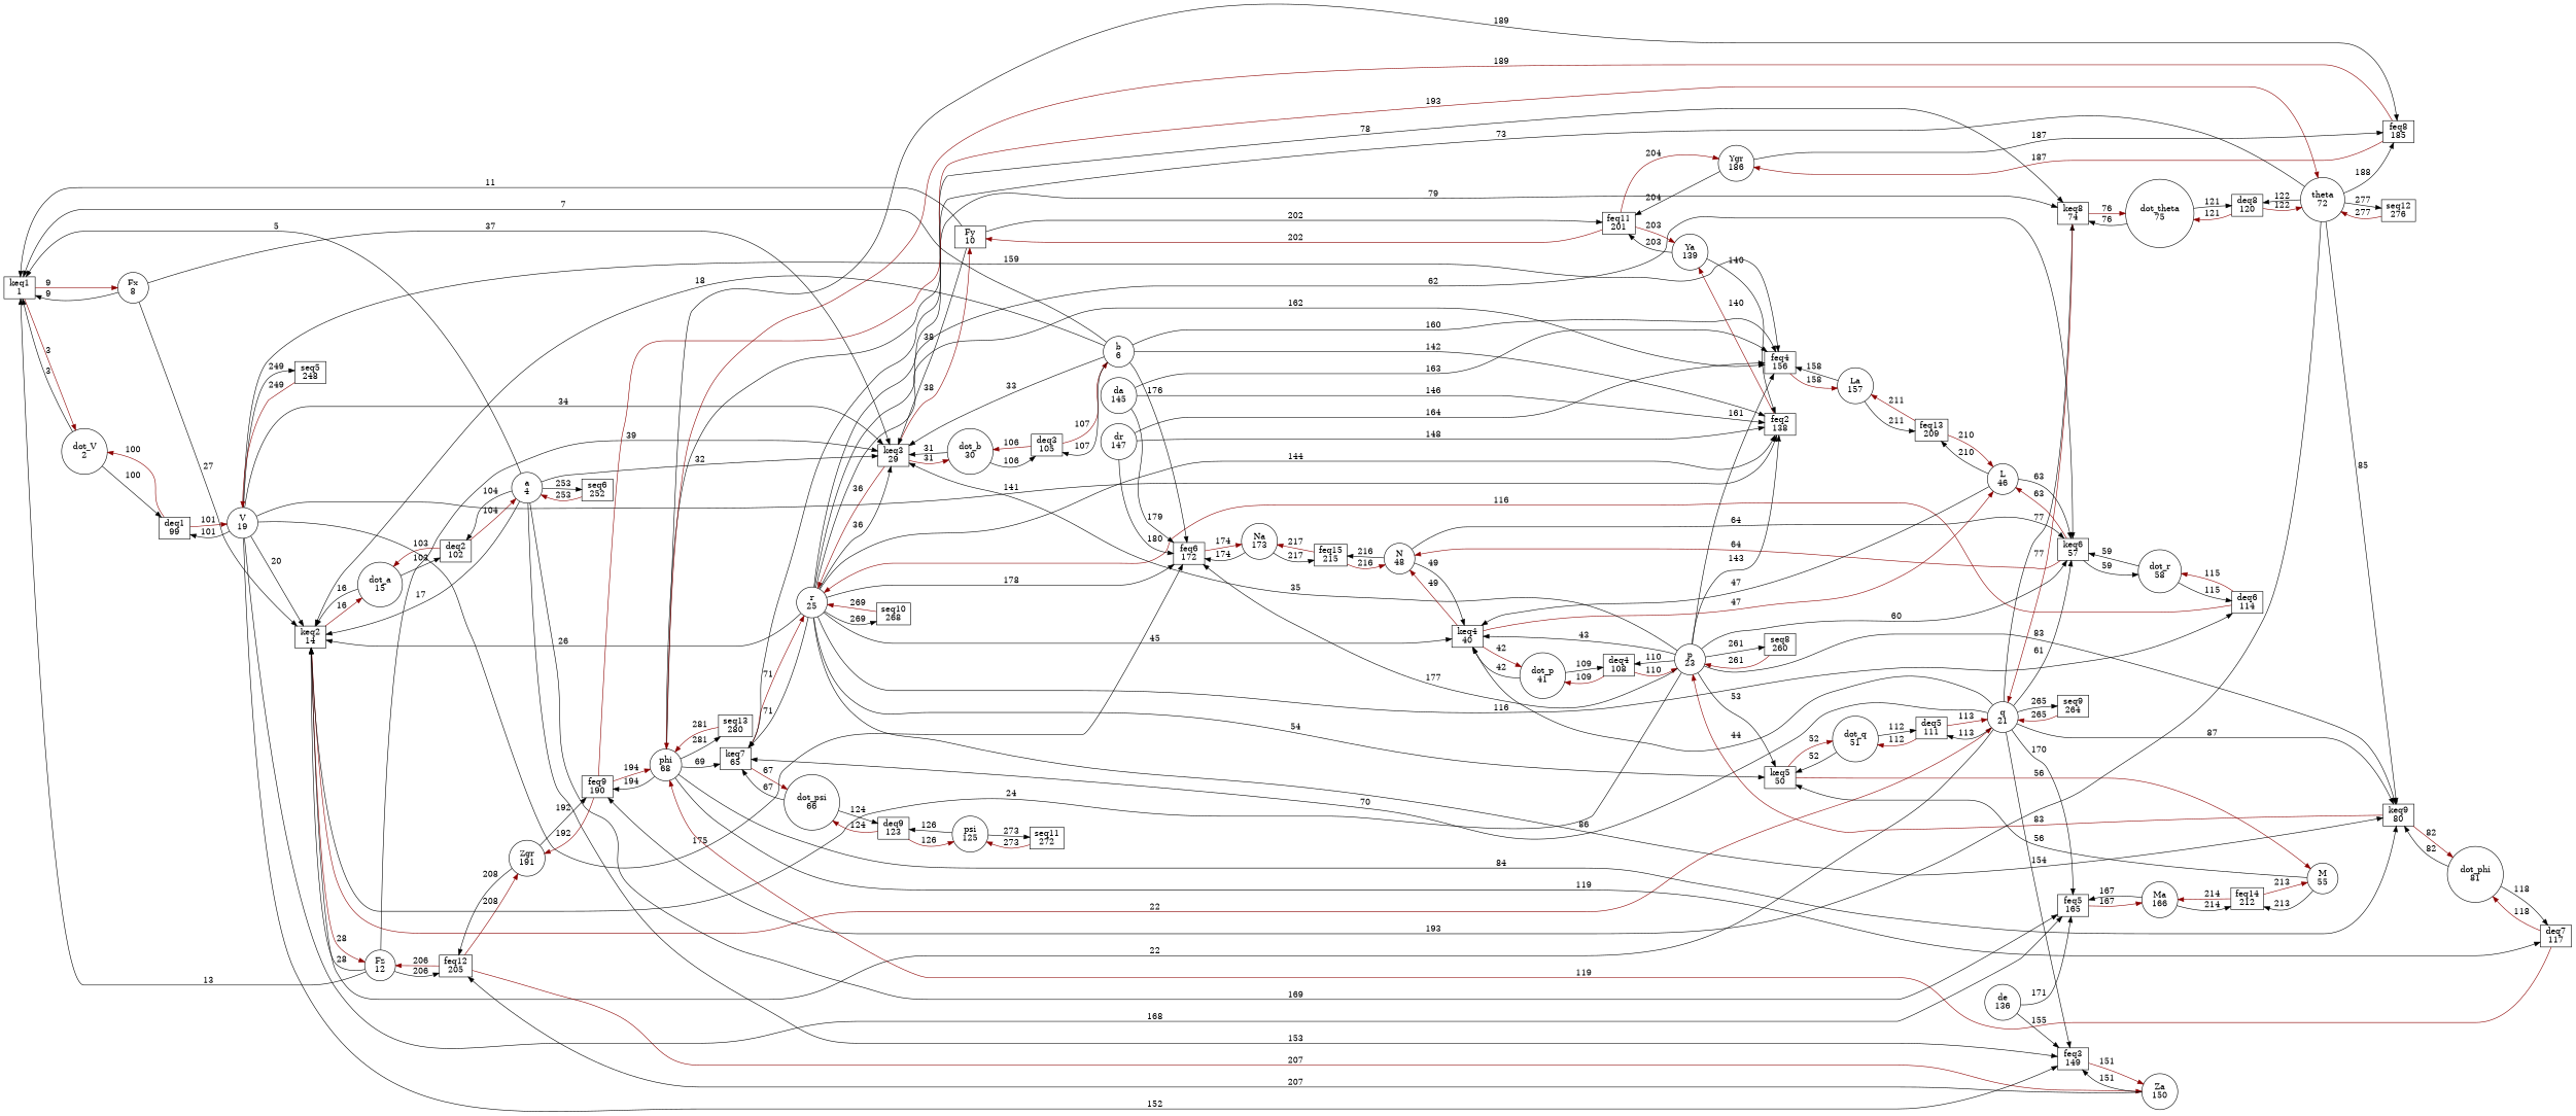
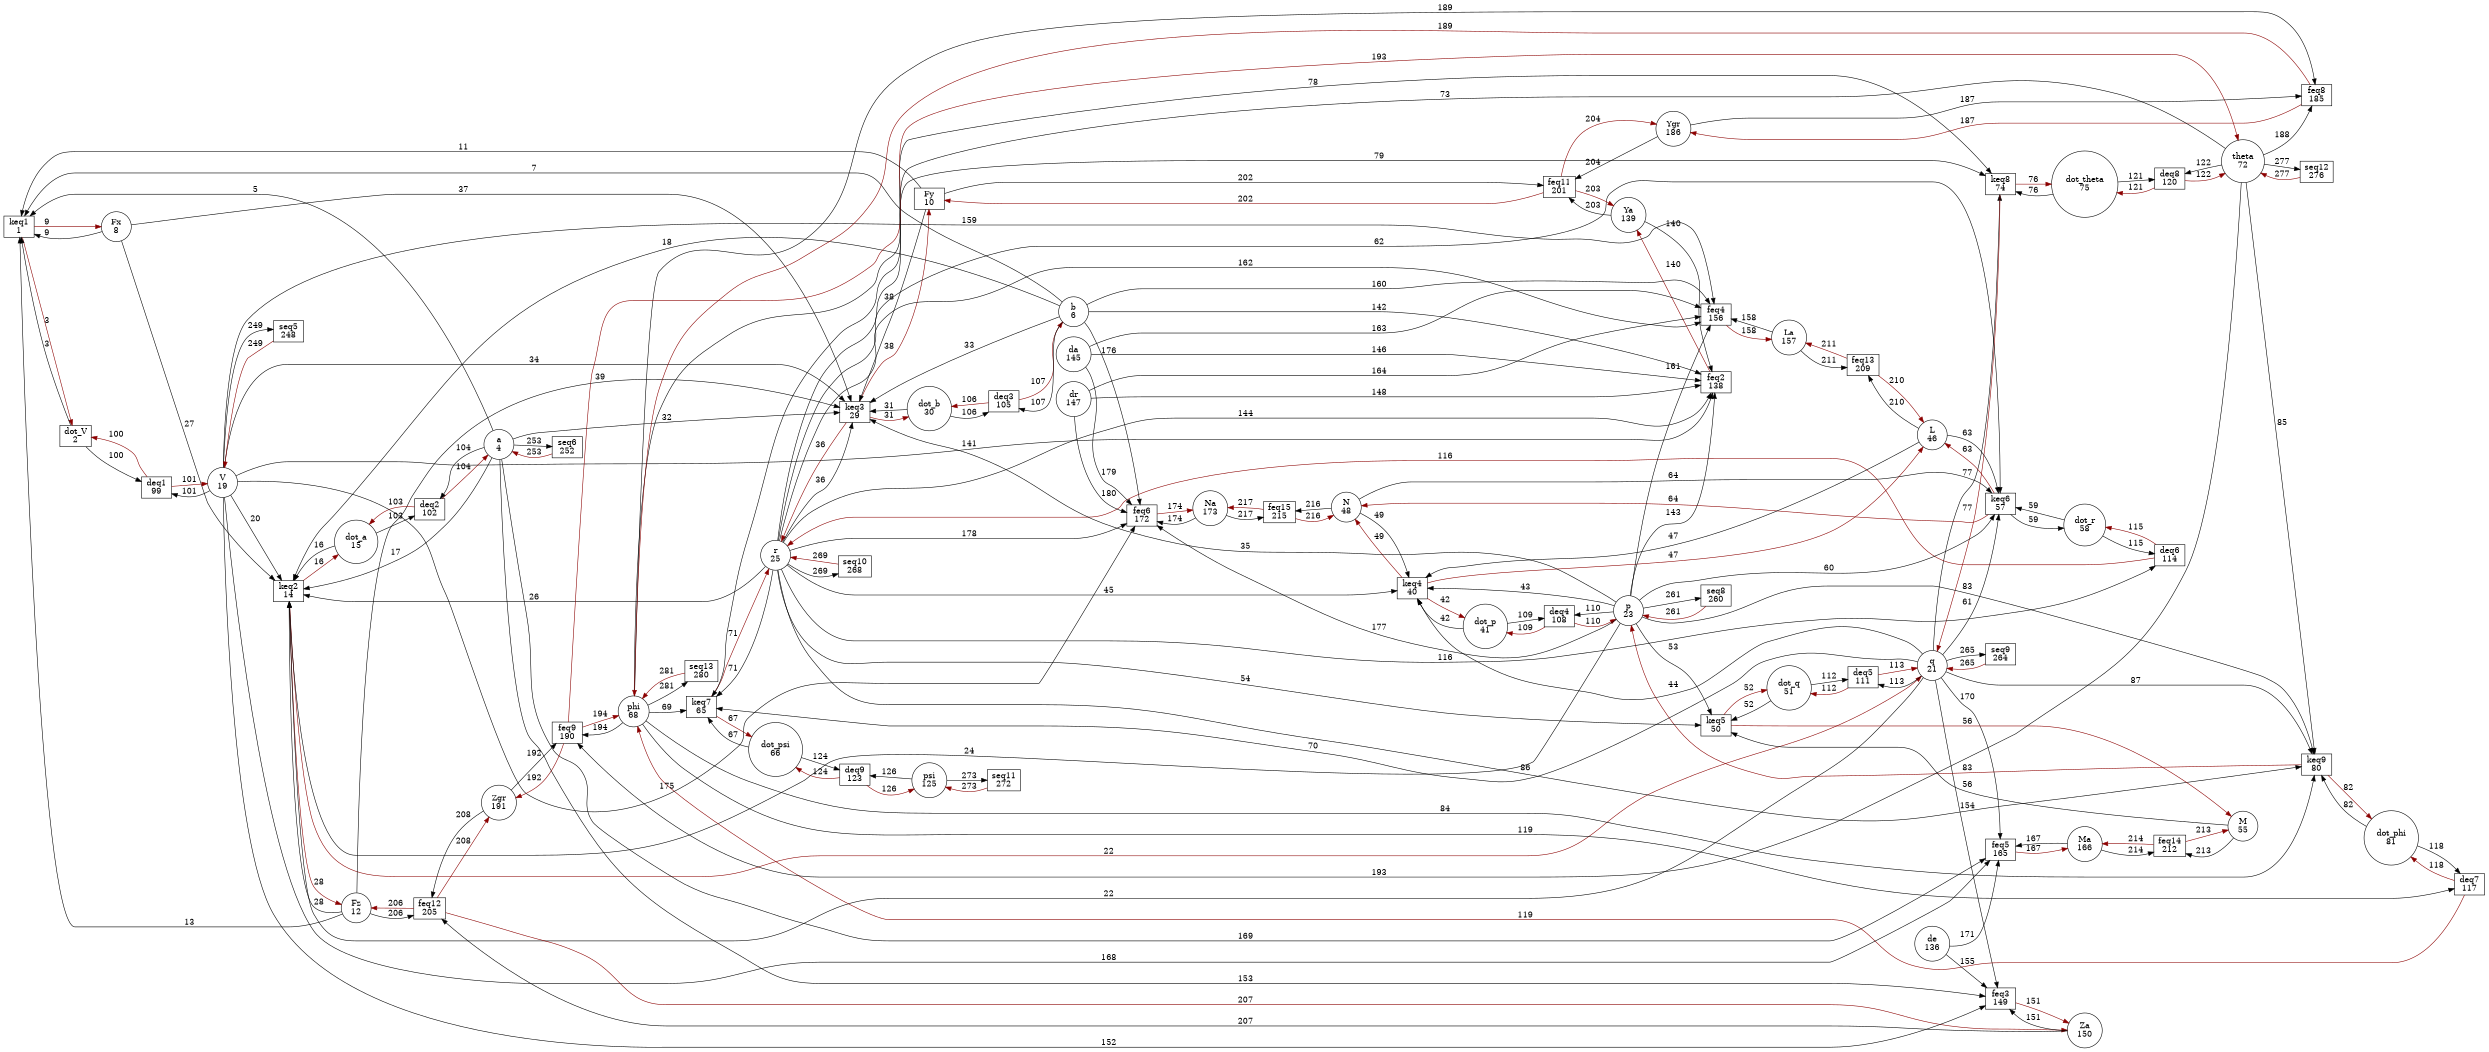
  digraph {
    rankdir=LR
    node [fillcolor=white shape=box style=filled]
    edge [penwidth=1]
    n1 [label="keq1\n1"]
-   n2 [label="dot_V\n2" shape=circle]
+   n2 [label="dot_V\n2"]
    n3 [label="Fx\n8" shape=circle]
    n4 [label="deq1\n99"]
    n5 [label="keq2\n14"]
    n6 [label="keq3\n29"]
    n7 [label="Fz\n12" shape=circle]
    n8 [label="dot_a\n15" shape=circle]
    n9 [label="q\n21" shape=circle]
    n10 [label="feq12\n205"]
    n11 [label="deq2\n102"]
    n12 [label="keq4\n40"]
    n13 [label="keq6\n57"]
    n14 [label="keq7\n65"]
    n15 [label="keq8\n74"]
    n16 [label="keq9\n80"]
    n17 [label="deq5\n111"]
    n18 [label="feq3\n149"]
    n19 [label="feq5\n165"]
    n20 [label="seq9\n264"]
    n21 [label="Fy\n10"]
    n22 [label="r\n25" shape=circle]
    n23 [label="dot_b\n30" shape=circle]
    n24 [label="feq11\n201"]
    n25 [label="keq5\n50"]
    n26 [label="deq6\n114"]
    n27 [label="feq2\n138"]
    n28 [label="feq4\n156"]
    n29 [label="feq6\n172"]
    n30 [label="seq10\n268"]
    n31 [label="deq3\n105"]
    n32 [label="dot_p\n41" shape=circle]
    n33 [label="L\n46" shape=circle]
    n34 [label="N\n48" shape=circle]
    n35 [label="deq4\n108"]
    n36 [label="feq13\n209"]
    n37 [label="feq15\n215"]
    n38 [label="dot_q\n51" shape=circle]
    n39 [label="M\n55" shape=circle]
    n40 [label="feq14\n212"]
    n41 [label="dot_r\n58" shape=circle]
    n42 [label="dot_psi\n66" shape=circle]
    n43 [label="deq9\n123"]
    n44 [label="dot_theta\n75" shape=circle]
    n45 [label="deq8\n120"]
    n46 [label="p\n23" shape=circle]
    n47 [label="dot_phi\n81" shape=circle]
    n48 [label="seq8\n260"]
    n49 [label="deq7\n117"]
    n50 [label="V\n19" shape=circle]
    n51 [label="seq5\n248"]
    n52 [label="a\n4" shape=circle]
    n53 [label="seq6\n252"]
    n54 [label="b\n6" shape=circle]
    n55 [label="phi\n68" shape=circle]
    n56 [label="feq8\n185"]
    n57 [label="feq9\n190"]
    n58 [label="seq13\n280"]
    n59 [label="theta\n72" shape=circle]
    n60 [label="seq12\n276"]
    n61 [label="psi\n125" shape=circle]
    n62 [label="seq11\n272"]
    n63 [label="Ya\n139" shape=circle]
    n64 [label="Za\n150" shape=circle]
    n65 [label="La\n157" shape=circle]
    n66 [label="Ma\n166" shape=circle]
    n67 [label="Na\n173" shape=circle]
    n68 [label="Ygr\n186" shape=circle]
    n69 [label="Zgr\n191" shape=circle]
    n70 [label="de\n136" shape=circle]
    n71 [label="da\n145" shape=circle]
    n72 [label="dr\n147" shape=circle]
    n1 -> n2 [color=red4 label=3]
    n1 -> n3 [color=red4 label=9]
    n2 -> n1 [label=3]
    n2 -> n4 [label=100]
    n3 -> n1 [label=9]
    n3 -> n5 [label=27]
    n3 -> n6 [label=37]
    n4 -> n2 [color=red4 label=100]
    n4 -> n50 [color=red4 label=101]
    n5 -> n7 [color=red4 label=28]
    n5 -> n8 [color=red4 label=16]
    n5 -> n9 [color=red4 label=22]
    n6 -> n21 [color=red4 label=38]
    n6 -> n22 [color=red4 label=36]
    n6 -> n23 [color=red4 label=31]
    n7 -> n1 [label=13]
    n7 -> n5 [label=28]
    n7 -> n6 [label=39]
    n7 -> n10 [label=206]
    n8 -> n5 [label=16]
    n8 -> n11 [label=103]
    n9 -> n5 [label=22]
    n9 -> n12 [label=44]
    n9 -> n13 [label=61]
    n9 -> n14 [label=70]
    n9 -> n15 [label=77]
    n9 -> n16 [label=87]
    n9 -> n17 [label=113]
    n9 -> n18 [label=154]
    n9 -> n19 [label=170]
    n9 -> n20 [label=265]
    n10 -> n7 [color=red4 label=206]
    n10 -> n64 [color=red4 label=207]
    n10 -> n69 [color=red4 label=208]
    n11 -> n8 [color=red4 label=103]
    n11 -> n52 [color=red4 label=104]
    n12 -> n32 [color=red4 label=42]
    n12 -> n33 [color=red4 label=47]
    n12 -> n34 [color=red4 label=49]
    n13 -> n33 [color=red4 label=63]
    n13 -> n34 [color=red4 label=64]
    n13 -> n41 [color=black label=59]
    n14 -> n22 [color=red4 label=71]
    n14 -> n42 [color=red4 label=67]
    n15 -> n9 [color=red4 label=77]
    n15 -> n44 [color=red4 label=76]
    n16 -> n46 [color=red4 label=83]
    n16 -> n47 [color=red4 label=82]
    n17 -> n9 [color=red4 label=113]
    n17 -> n38 [color=red4 label=112]
    n18 -> n64 [color=red4 label=151]
    n19 -> n66 [color=red4 label=167]
    n20 -> n9 [color=red4 label=265]
    n21 -> n1 [label=11]
    n21 -> n6 [label=38]
    n21 -> n24 [label=202]
    n22 -> n5 [label=26]
    n22 -> n6 [label=36]
    n22 -> n12 [label=45]
    n22 -> n13 [label=62]
    n22 -> n14 [label=71]
    n22 -> n15 [label=79]
    n22 -> n16 [label=86]
    n22 -> n25 [label=54]
    n22 -> n26 [label=116]
    n22 -> n27 [label=144]
    n22 -> n28 [label=162]
    n22 -> n29 [label=178]
    n22 -> n30 [label=269]
    n23 -> n6 [label=31]
    n23 -> n31 [label=106]
    n24 -> n21 [color=red4 label=202]
    n24 -> n63 [color=red4 label=203]
    n24 -> n68 [color=red4 label=204]
    n25 -> n38 [color=red4 label=52]
    n25 -> n39 [color=red4 label=56]
    n26 -> n22 [color=red4 label=116]
    n26 -> n41 [color=red4 label=115]
    n27 -> n63 [color=red4 label=140]
    n28 -> n65 [color=red4 label=158]
    n29 -> n67 [color=red4 label=174]
    n30 -> n22 [color=red4 label=269]
    n31 -> n23 [color=red4 label=106]
    n31 -> n54 [color=red4 label=107]
    n32 -> n12 [label=42]
    n32 -> n35 [label=109]
    n33 -> n12 [label=47]
    n33 -> n13 [label=63]
    n33 -> n36 [label=210]
    n34 -> n12 [label=49]
    n34 -> n13 [label=64]
    n34 -> n37 [label=216]
    n35 -> n32 [color=red4 label=109]
    n35 -> n46 [color=red4 label=110]
    n36 -> n33 [color=red4 label=210]
    n36 -> n65 [color=red4 label=211]
    n37 -> n34 [color=red4 label=216]
    n37 -> n67 [color=red4 label=217]
    n38 -> n17 [label=112]
    n38 -> n25 [label=52]
    n39 -> n25 [label=56]
    n39 -> n40 [label=213]
    n40 -> n39 [color=red4 label=213]
    n40 -> n66 [color=red4 label=214]
    n41 -> n13 [label=59]
    n41 -> n26 [label=115]
    n42 -> n14 [label=67]
    n42 -> n43 [label=124]
    n43 -> n42 [color=red4 label=124]
    n43 -> n61 [color=red4 label=126]
    n44 -> n15 [label=76]
    n44 -> n45 [label=121]
    n45 -> n44 [color=red4 label=121]
    n45 -> n59 [color=red4 label=122]
    n46 -> n5 [label=24]
    n46 -> n6 [label=35]
    n46 -> n12 [label=43]
    n46 -> n13 [label=60]
    n46 -> n16 [label=83]
    n46 -> n25 [label=53]
    n46 -> n27 [label=143]
    n46 -> n28 [label=161]
    n46 -> n29 [label=177]
    n46 -> n35 [label=110]
    n46 -> n48 [label=261]
    n47 -> n16 [label=82]
    n47 -> n49 [label=118]
    n48 -> n46 [color=red4 label=261]
    n49 -> n47 [color=red4 label=118]
    n49 -> n55 [color=red4 label=119]
    n50 -> n4 [label=101]
    n50 -> n5 [label=20]
    n50 -> n6 [label=34]
    n50 -> n18 [label=152]
    n50 -> n19 [label=168]
    n50 -> n27 [label=141]
    n50 -> n28 [label=159]
    n50 -> n29 [label=175]
    n50 -> n51 [label=249]
    n51 -> n50 [color=red4 label=249]
    n52 -> n1 [label=5]
    n52 -> n5 [label=17]
    n52 -> n6 [label=32]
    n52 -> n11 [label=104]
    n52 -> n18 [label=153]
    n52 -> n19 [label=169]
    n52 -> n53 [label=253]
    n53 -> n52 [color=red4 label=253]
    n54 -> n1 [label=7]
    n54 -> n5 [label=18]
    n54 -> n6 [label=33]
    n54 -> n27 [label=142]
    n54 -> n28 [label=160]
    n54 -> n29 [label=176]
    n54 -> n31 [label=107]
    n55 -> n14 [label=69]
    n55 -> n15 [label=78]
    n55 -> n16 [label=84]
    n55 -> n49 [label=119]
    n55 -> n56 [label=189]
    n55 -> n57 [label=194]
    n55 -> n58 [label=281]
    n56 -> n55 [color=red4 label=189]
    n56 -> n68 [color=red4 label=187]
    n57 -> n55 [color=red4 label=194]
    n57 -> n59 [color=red4 label=193]
    n57 -> n69 [color=red4 label=192]
    n58 -> n55 [color=red4 label=281]
    n59 -> n14 [label=73]
    n59 -> n16 [label=85]
    n59 -> n45 [label=122]
    n59 -> n56 [label=188]
    n59 -> n57 [label=193]
    n59 -> n60 [label=277]
    n60 -> n59 [color=red4 label=277]
    n61 -> n43 [label=126]
    n61 -> n62 [label=273]
    n62 -> n61 [color=red4 label=273]
    n63 -> n24 [label=203]
    n63 -> n27 [label=140]
    n64 -> n10 [label=207]
    n64 -> n18 [label=151]
    n65 -> n28 [label=158]
    n65 -> n36 [label=211]
    n66 -> n19 [label=167]
    n66 -> n40 [label=214]
    n67 -> n29 [label=174]
    n67 -> n37 [label=217]
    n68 -> n24 [label=204]
    n68 -> n56 [label=187]
    n69 -> n10 [label=208]
    n69 -> n57 [label=192]
    n70 -> n18 [label=155]
    n70 -> n19 [label=171]
    n71 -> n27 [label=146]
    n71 -> n28 [label=163]
    n71 -> n29 [label=179]
    n72 -> n27 [label=148]
    n72 -> n28 [label=164]
    n72 -> n29 [label=180]
  }
